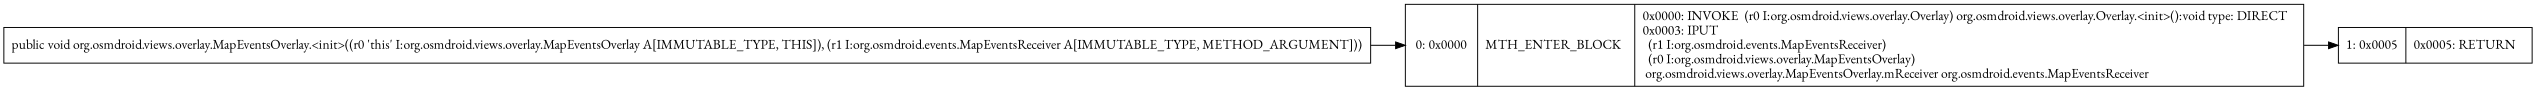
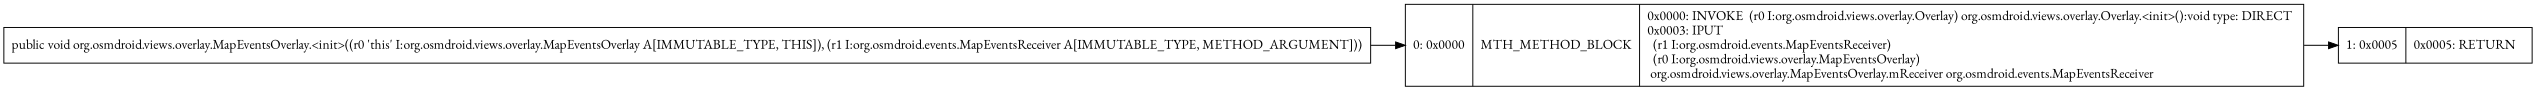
  digraph {
    rankdir=LR
    fontname="EB Garamond"
    node [shape=record fontname="EB Garamond"]
    edge [fontname="EB Garamond"]
-   n1 [label="{0\:\ 0x0000|MTH_ENTER_BLOCK\l|0x0000: INVOKE  (r0 I:org.osmdroid.views.overlay.Overlay) org.osmdroid.views.overlay.Overlay.\<init\>():void type: DIRECT \l0x0003: IPUT  \l  (r1 I:org.osmdroid.events.MapEventsReceiver)\l  (r0 I:org.osmdroid.views.overlay.MapEventsOverlay)\l org.osmdroid.views.overlay.MapEventsOverlay.mReceiver org.osmdroid.events.MapEventsReceiver \l}"]
+   n1 [label="{0\:\ 0x0000|MTH_METHOD_BLOCK\l|0x0000: INVOKE  (r0 I:org.osmdroid.views.overlay.Overlay) org.osmdroid.views.overlay.Overlay.\<init\>():void type: DIRECT \l0x0003: IPUT  \l  (r1 I:org.osmdroid.events.MapEventsReceiver)\l  (r0 I:org.osmdroid.views.overlay.MapEventsOverlay)\l org.osmdroid.views.overlay.MapEventsOverlay.mReceiver org.osmdroid.events.MapEventsReceiver \l}"]
    n2 [label="{1\:\ 0x0005|0x0005: RETURN   \l}"]
    n3 [label="{public void org.osmdroid.views.overlay.MapEventsOverlay.\<init\>((r0 'this' I:org.osmdroid.views.overlay.MapEventsOverlay A[IMMUTABLE_TYPE, THIS]), (r1 I:org.osmdroid.events.MapEventsReceiver A[IMMUTABLE_TYPE, METHOD_ARGUMENT])) }"]
    n1 -> n2
    n3 -> n1
  }
